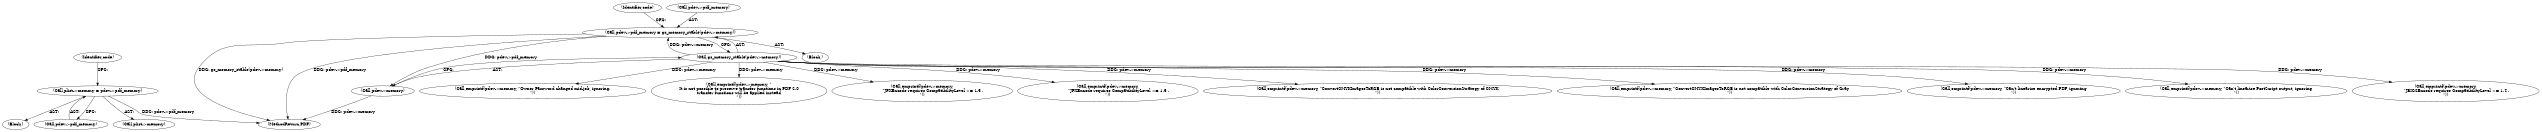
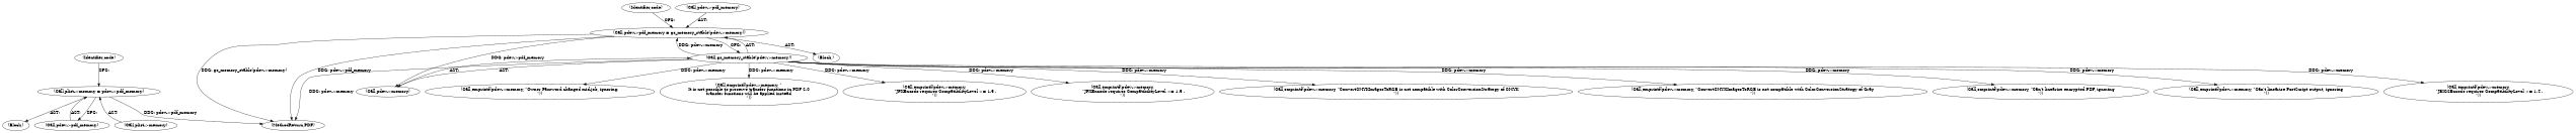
  digraph {
    n1 [label="(Call,plist->memory = pdev->pdf_memory)"]
    n2 [label="(MethodReturn,PDF)"]
    n3 [label="(Block,)"]
    n4 [label="(Call,pdev->pdf_memory)"]
    n5 [label="(Call,pdev->pdf_memory = gs_memory_stable(pdev->memory))"]
    n6 [label="(Call,gs_memory_stable(pdev->memory))"]
    n7 [label="(Block,)"]
    n8 [label="(Call,pdev->memory)"]
    n9 [label="(Call,emprintf(pdev->memory, \"Owner Password changed mid-job, ignoring.\n\"))"]
    n10 [label="(Call,emprintf(pdev->memory, \"\nIt is not possible to preserve transfer functions in PDF 2.0\ntransfer functions will be applied instead\n\"))"]
    n11 [label="(Call,emprintf(pdev->memory,\n                 \"JPXEncode requires CompatibilityLevel >= 1.5 .\n\"))"]
    n12 [label="(Call,emprintf(pdev->memory,\n                 \"JPXEncode requires CompatibilityLevel >= 1.5 .\n\"))"]
    n13 [label="(Call,emprintf(pdev->memory, \"ConvertCMYKImagesToRGB is not compatible with ColorConversionStrategy of CMYK\n\"))"]
    n14 [label="(Call,emprintf(pdev->memory, \"ConvertCMYKImagesToRGB is not compatible with ColorConversionStrategy of Gray\n\"))"]
    n15 [label="(Call,emprintf(pdev->memory, \"Can't linearise encrypted PDF, ignoring\n\"))"]
    n16 [label="(Call,emprintf(pdev->memory, \"Can't linearise PostScript output, ignoring\n\"))"]
    n17 [label="(Call,emprintf(pdev->memory,\n                 \"JBIG2Encode requires CompatibilityLevel >= 1.4 .\n\"))"]
    n18 [label="(Call,plist->memory)"]
    n19 [label="(Identifier,code)"]
    n20 [label="(Identifier,code)"]
    n21 [label="(Call,pdev->pdf_memory)"]
    n1 -> n2 [label="DDG: pdev->pdf_memory"]
    n1 -> n3 [label="AST: "]
    n1 -> n4 [label="CFG: "]
    n4 -> n1 [label="AST: "]
    n5 -> n2 [label="DDG: gs_memory_stable(pdev->memory)"]
    n5 -> n2 [label="DDG: pdev->pdf_memory"]
    n5 -> n6 [label="CFG: "]
    n5 -> n7 [label="AST: "]
    n5 -> n8 [label="DDG: pdev->pdf_memory"]
-   n8 -> n2 [label="DDG: pdev->memory"]
+   n6 -> n2 [label="DDG: pdev->memory"]
    n6 -> n5 [label="AST: "]
    n6 -> n5 [label="DDG: pdev->memory"]
    n6 -> n8 [label="AST: "]
    n6 -> n9 [label="DDG: pdev->memory"]
    n6 -> n10 [label="DDG: pdev->memory"]
    n6 -> n11 [label="DDG: pdev->memory"]
    n6 -> n12 [label="DDG: pdev->memory"]
    n6 -> n13 [label="DDG: pdev->memory"]
    n6 -> n14 [label="DDG: pdev->memory"]
    n6 -> n15 [label="DDG: pdev->memory"]
    n6 -> n16 [label="DDG: pdev->memory"]
    n6 -> n17 [label="DDG: pdev->memory"]
-   n8 -> n6 [label="CFG: "]
-   n1 -> n18 [label="AST: "]
+   n8 -> n6 [label="AST: "]
+   n18 -> n1 [label="AST: "]
    n19 -> n5 [label="CFG: "]
    n20 -> n1 [label="CFG: "]
    n21 -> n5 [label="AST: "]
  }
